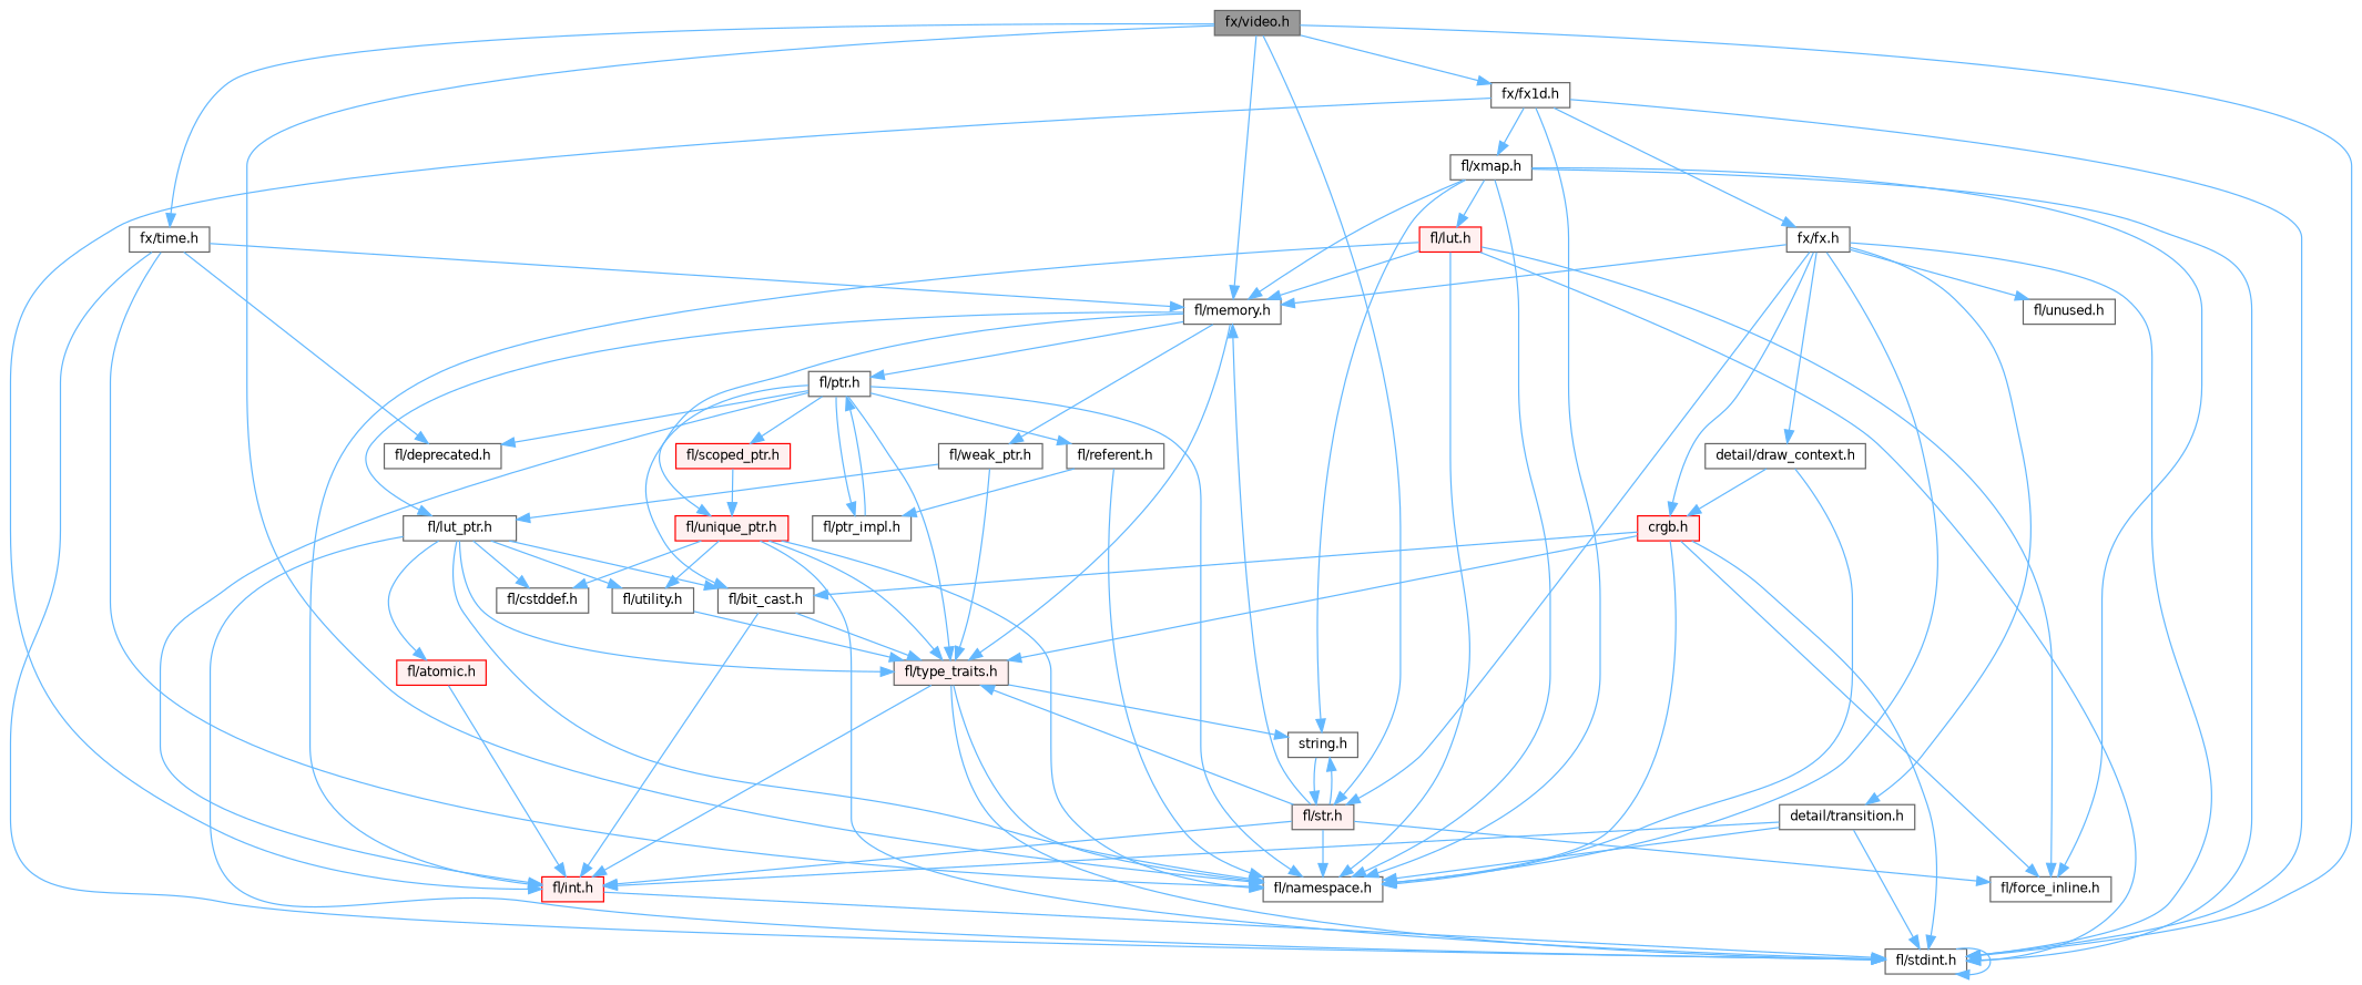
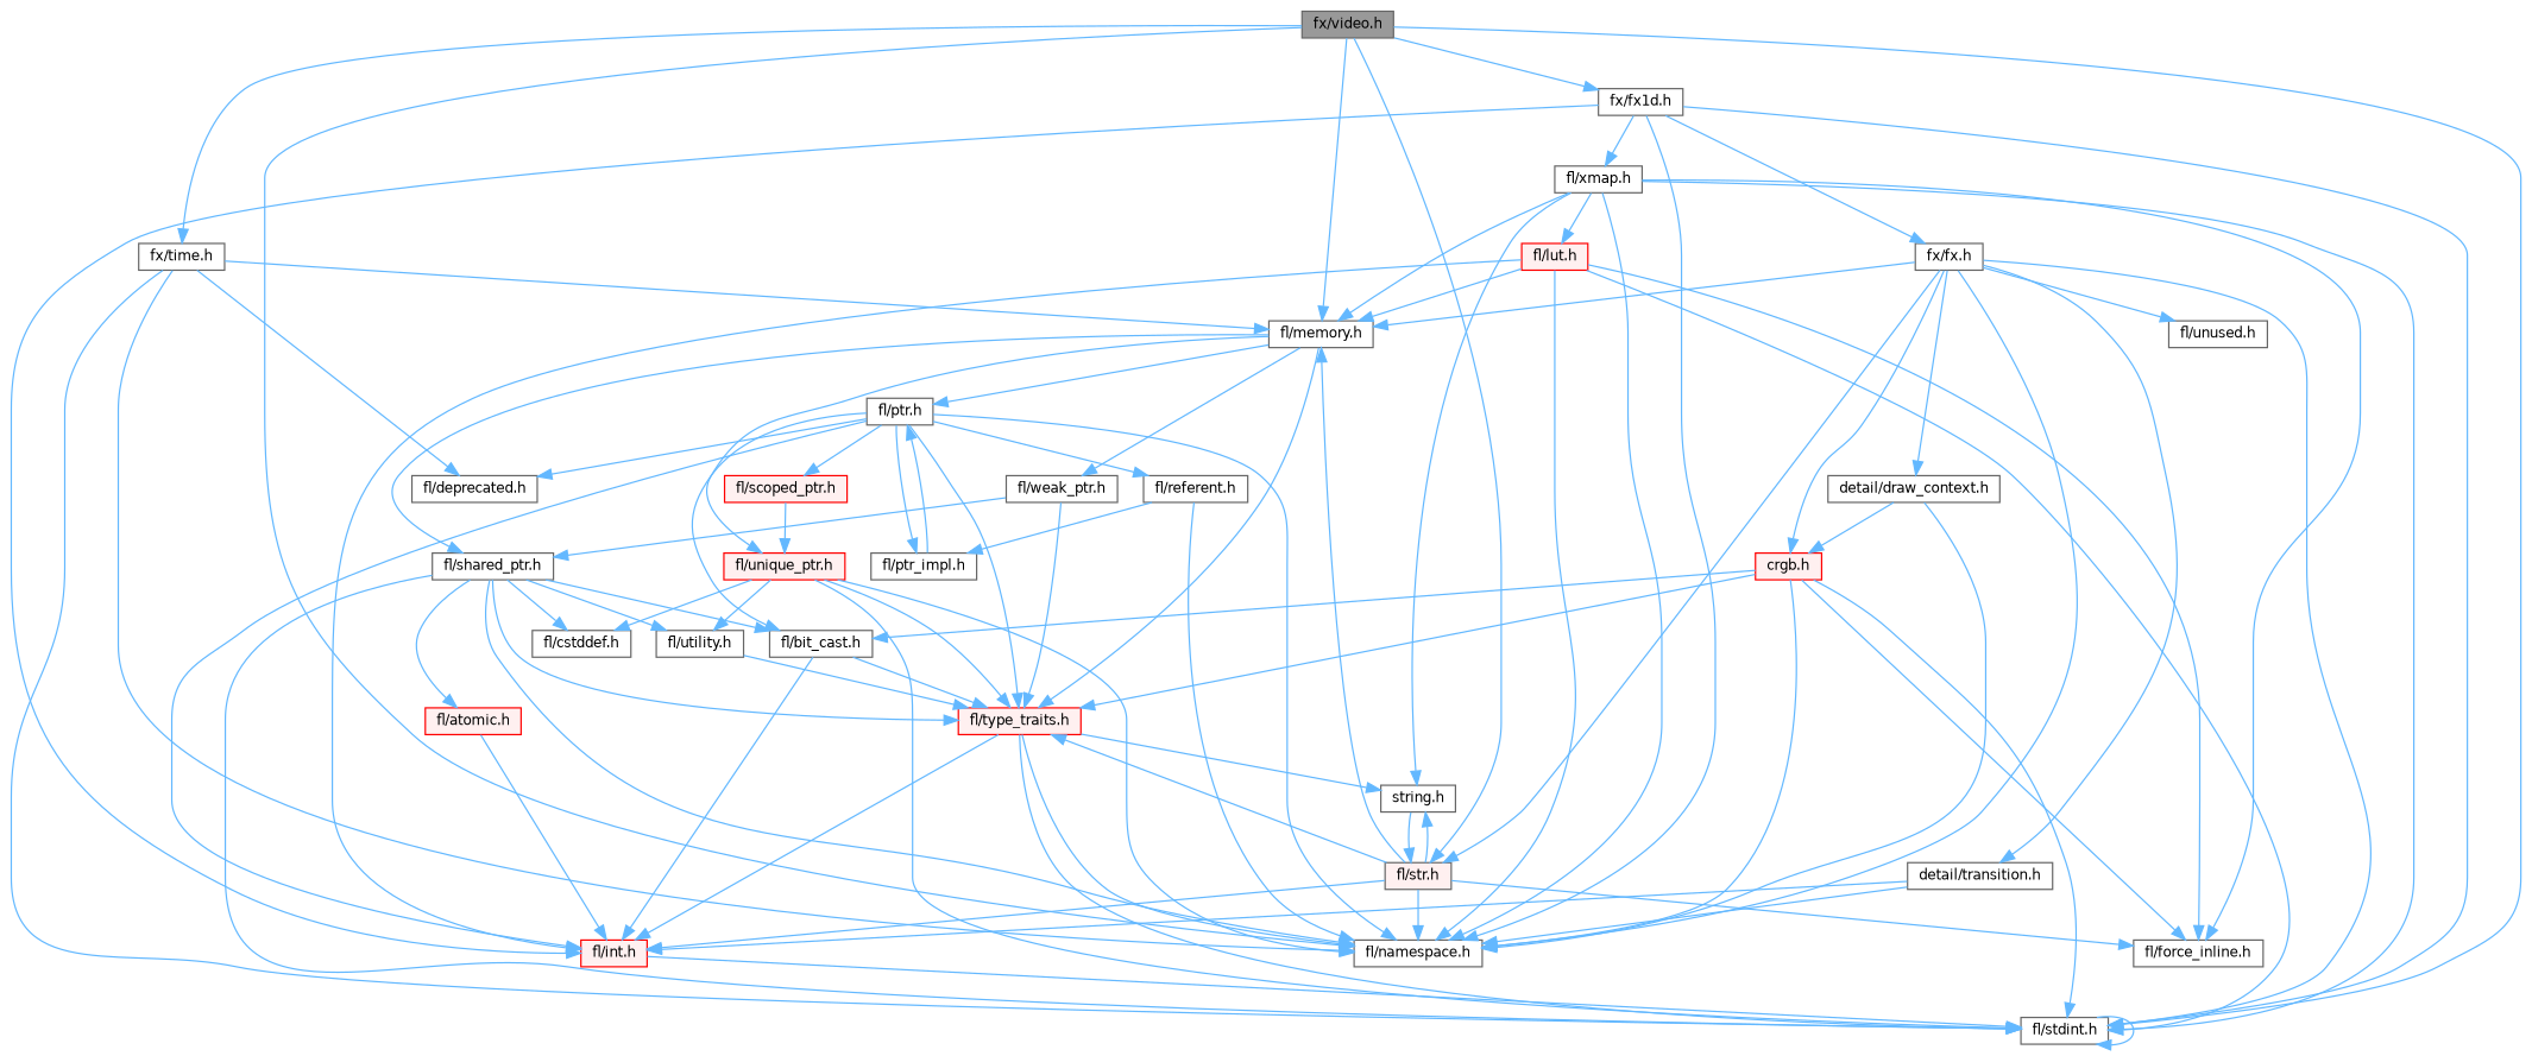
  digraph {
    node [color=grey40 fillcolor=white fontname=Helvetica fontsize=10 shape=box style=filled]
    edge [color=steelblue1 fontname=Helvetica fontsize=10 labelfontname=Helvetica labelfontsize=10 style=solid]
    n1 [color=gray40 fillcolor=grey60 fontcolor=black height=0.2 label="fx/video.h" width=0.4]
    n2 [height=0.2 label="fl/stdint.h" width=0.4]
    n3 [height=0.2 label="fl/namespace.h" width=0.4]
    n4 [height=0.2 label="fl/memory.h" width=0.4]
    n5 [fillcolor="#FFF0F0" height=0.2 label="fl/str.h" width=0.4]
    n6 [height=0.2 label="fx/fx1d.h" width=0.4]
    n7 [height=0.2 label="fx/time.h" width=0.4]
    n8 [height=0.2 label="fl/ptr.h" width=0.4]
    n9 [color=red fillcolor="#FFF0F0" height=0.2 label="fl/unique_ptr.h" width=0.4]
-   n10 [fillcolor="#FFF0F0" height=0.2 label="fl/type_traits.h" width=0.4]
-   n11 [height=0.2 label="fl/lut_ptr.h" width=0.4]
+   n10 [color=red fillcolor="#FFF0F0" height=0.2 label="fl/type_traits.h" width=0.4]
+   n11 [height=0.2 label="fl/shared_ptr.h" width=0.4]
    n12 [height=0.2 label="fl/weak_ptr.h" width=0.4]
    n13 [color=red fillcolor="#FFF0F0" height=0.2 label="fl/int.h" width=0.4]
    n14 [height=0.2 label="string.h" width=0.4]
    n15 [height=0.2 label="fl/force_inline.h" width=0.4]
    n16 [height=0.2 label="fl/xmap.h" width=0.4]
    n17 [height=0.2 label="fx/fx.h" width=0.4]
    n18 [height=0.2 label="fl/deprecated.h" width=0.4]
    n19 [color=red fillcolor="#FFF0F0" height=0.2 label="fl/scoped_ptr.h" width=0.4]
    n20 [height=0.2 label="fl/referent.h" width=0.4]
    n21 [height=0.2 label="fl/bit_cast.h" width=0.4]
    n22 [height=0.2 label="fl/ptr_impl.h" width=0.4]
    n23 [height=0.2 label="fl/utility.h" width=0.4]
    n24 [height=0.2 label="fl/cstddef.h" width=0.4]
    n25 [color=red fillcolor="#FFF0F0" height=0.2 label="fl/atomic.h" width=0.4]
    n26 [color=red fillcolor="#FFF0F0" height=0.2 label="fl/lut.h" width=0.4]
    n27 [color=red fillcolor="#FFF0F0" height=0.2 label="crgb.h" width=0.4]
    n28 [height=0.2 label="detail/draw_context.h" width=0.4]
    n29 [height=0.2 label="detail/transition.h" width=0.4]
    n30 [height=0.2 label="fl/unused.h" width=0.4]
    n1 -> n2
    n1 -> n3
    n1 -> n4
    n1 -> n5
    n1 -> n6
    n1 -> n7
    n2 -> n2
    n4 -> n8
    n4 -> n9
    n4 -> n10
    n4 -> n11
    n4 -> n12
    n5 -> n3
    n5 -> n4
    n5 -> n10
    n5 -> n13
    n5 -> n14
    n5 -> n15
    n6 -> n2
    n6 -> n3
    n6 -> n13
    n6 -> n16
    n6 -> n17
    n7 -> n2
    n7 -> n3
    n7 -> n4
    n7 -> n18
    n8 -> n3
    n8 -> n10
    n8 -> n13
    n8 -> n18
    n8 -> n19
    n8 -> n20
    n8 -> n21
    n8 -> n22
    n9 -> n2
    n9 -> n3
    n9 -> n10
    n9 -> n23
    n9 -> n24
    n10 -> n2
    n10 -> n3
    n10 -> n13
    n10 -> n14
    n11 -> n2
    n11 -> n3
    n11 -> n10
    n11 -> n21
    n11 -> n23
    n11 -> n24
    n11 -> n25
    n12 -> n10
    n12 -> n11
    n13 -> n2
    n14 -> n5
    n16 -> n2
    n16 -> n3
    n16 -> n4
    n16 -> n14
    n16 -> n15
    n16 -> n26
    n17 -> n2
    n17 -> n3
    n17 -> n4
    n17 -> n5
    n17 -> n27
    n17 -> n28
    n17 -> n29
    n17 -> n30
    n19 -> n9
    n20 -> n3
    n20 -> n22
    n21 -> n10
    n21 -> n13
    n22 -> n8
    n23 -> n10
    n25 -> n13
    n26 -> n2
    n26 -> n3
    n26 -> n4
    n26 -> n13
    n26 -> n15
    n27 -> n2
    n27 -> n3
    n27 -> n10
    n27 -> n15
    n27 -> n21
    n28 -> n3
    n28 -> n27
-   n29 -> n2
    n29 -> n3
    n29 -> n13
  }
